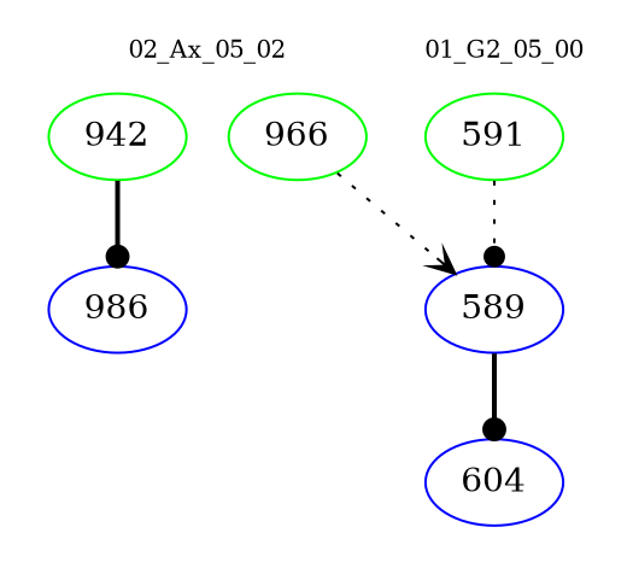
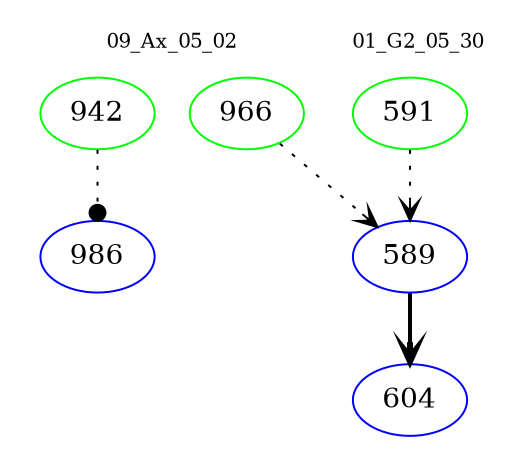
  digraph {
    node [color=green]
    edge [arrowhead=vee color=black style=dotted]
    n1 [label=966]
    n2 [label=942]
    n3 [color=blue label=986]
    n4 [label=591]
    n5 [color=blue label=589]
    n6 [color=blue label=604]
    subgraph cluster_1 {
      color=white
      fontsize=10
-     label="02_Ax_05_02"
+     label="09_Ax_05_02"
      n1
      n2
      n3
    }
    subgraph cluster_2 {
      color=white
      fontsize=10
-     label="01_G2_05_00"
+     label="01_G2_05_30"
      n4
      n5
      n6
    }
    n1 -> n5
-   n2 -> n3 [arrowhead=dot style=bold]
-   n4 -> n5 [arrowhead=dot]
-   n5 -> n6 [arrowhead=dot style=bold]
+   n2 -> n3 [arrowhead=dot]
+   n4 -> n5
+   n5 -> n6 [style=bold]
  }
